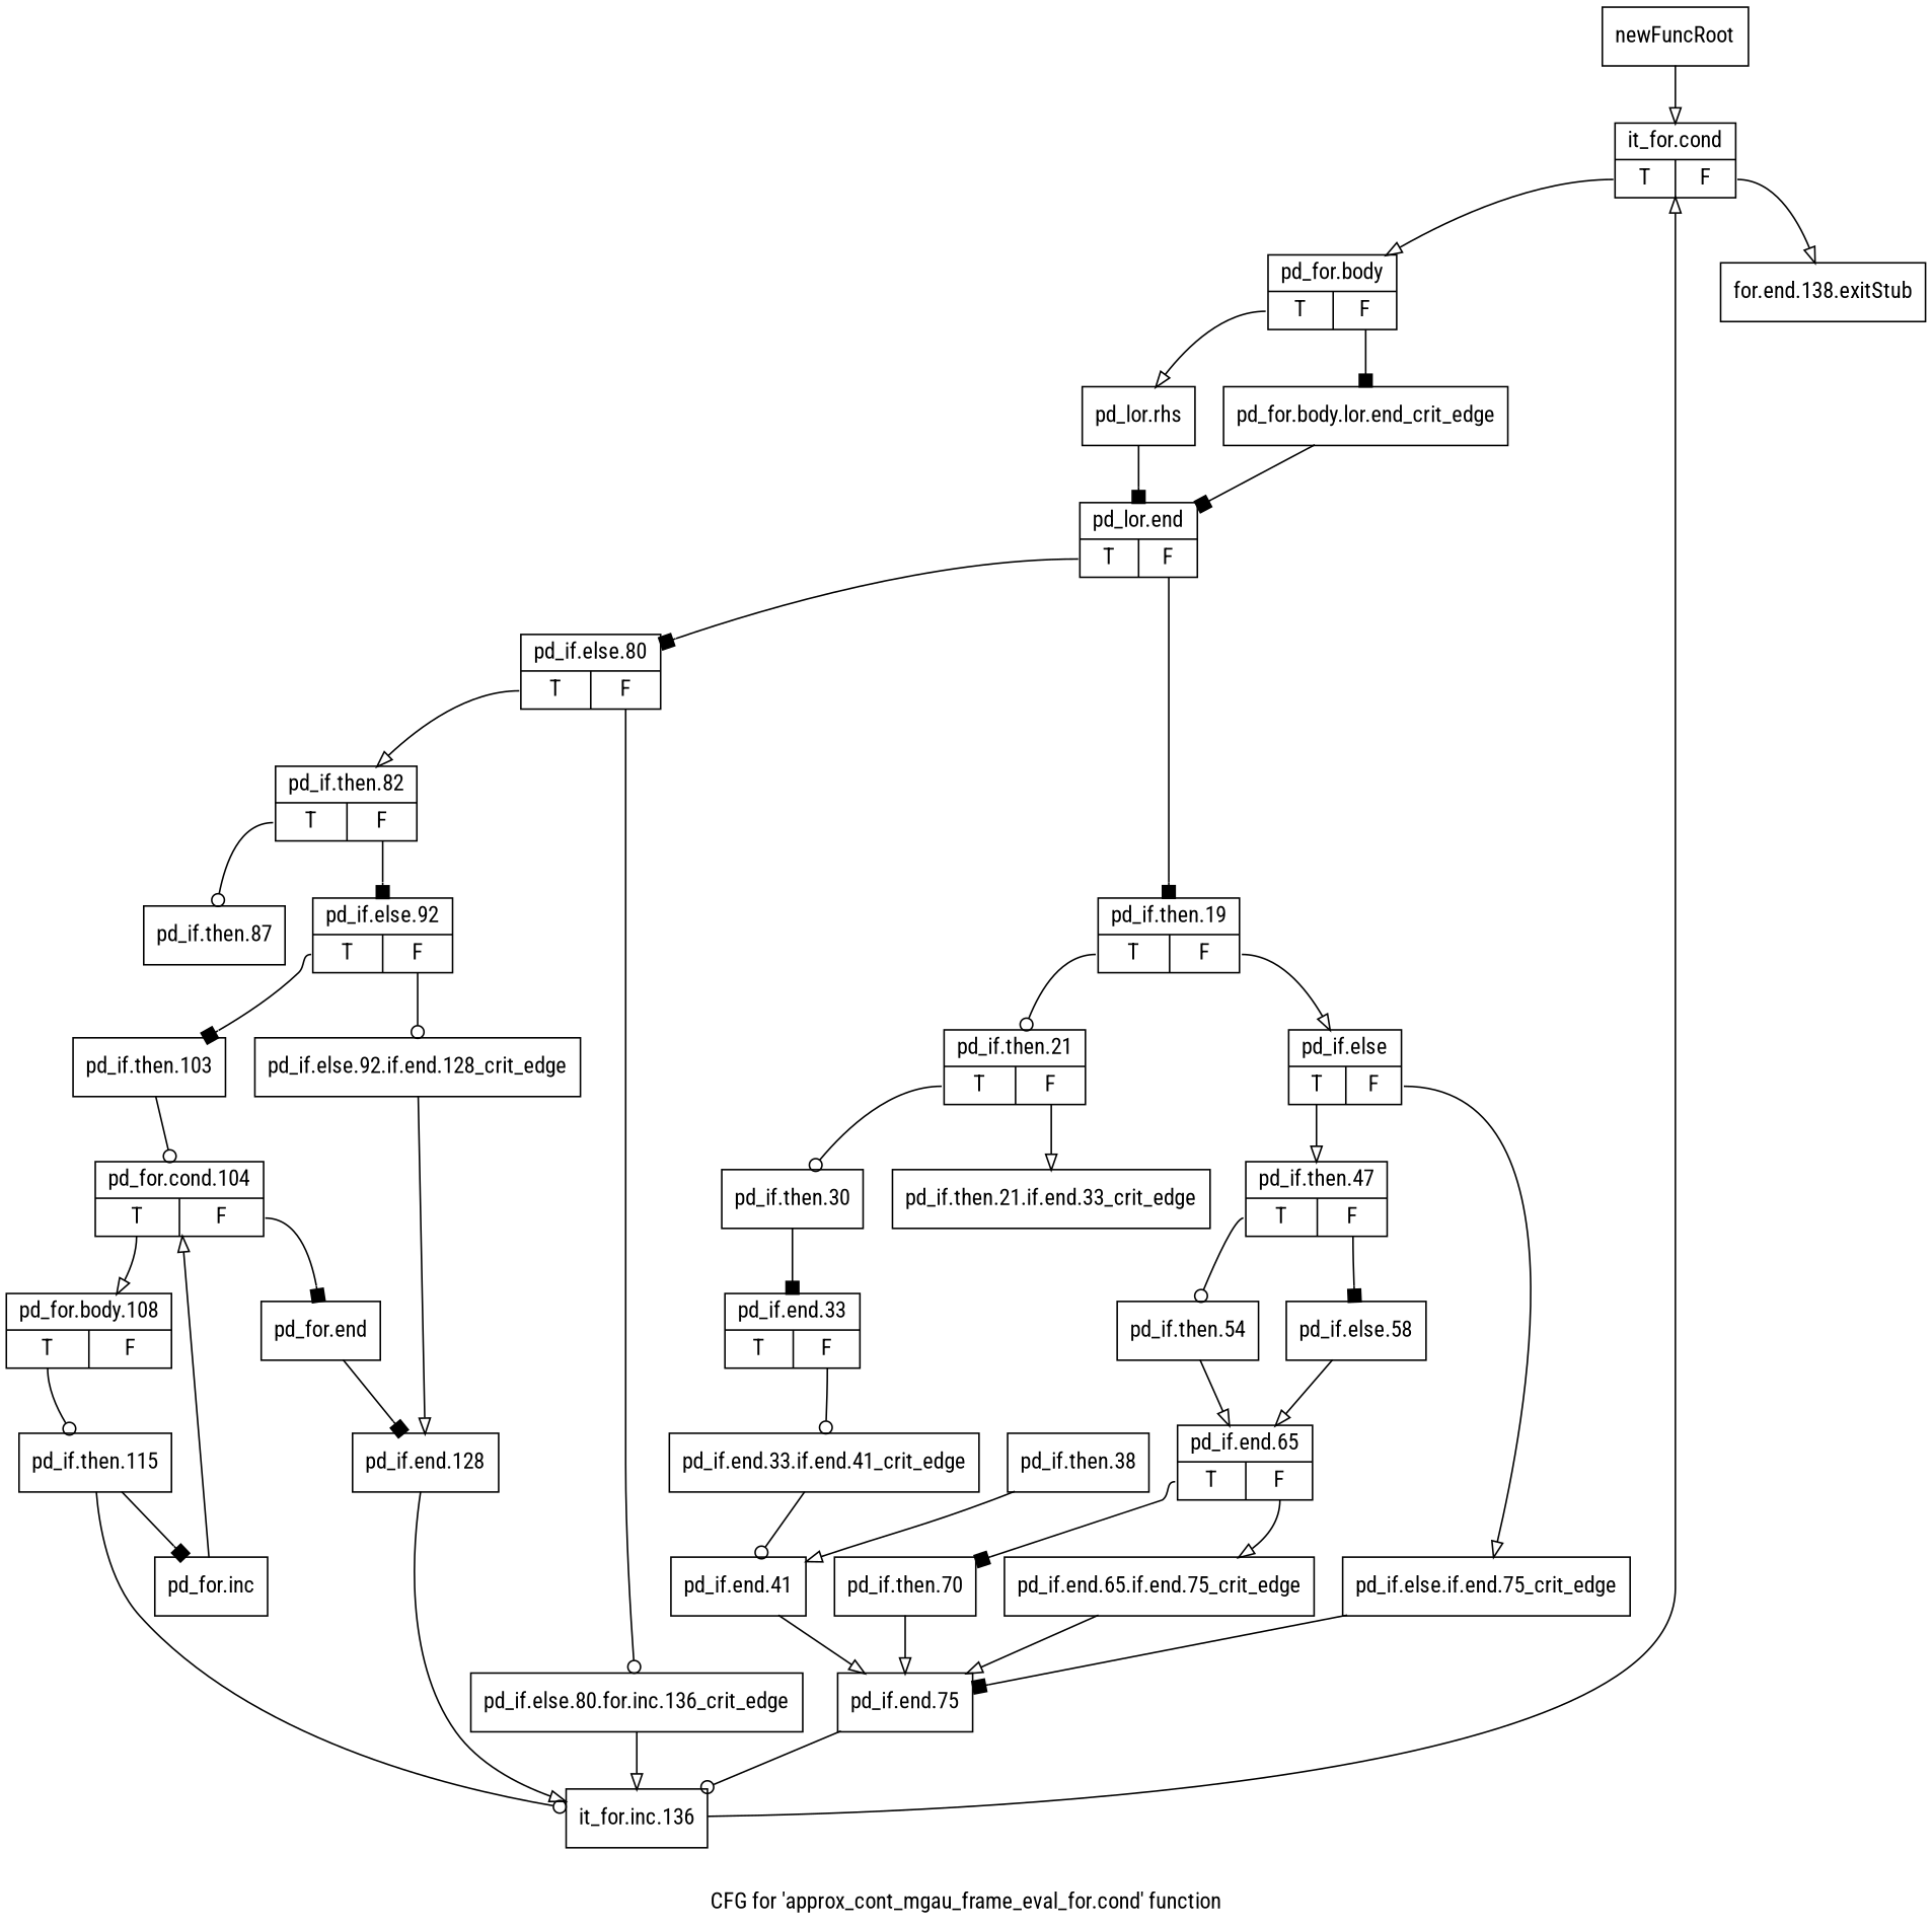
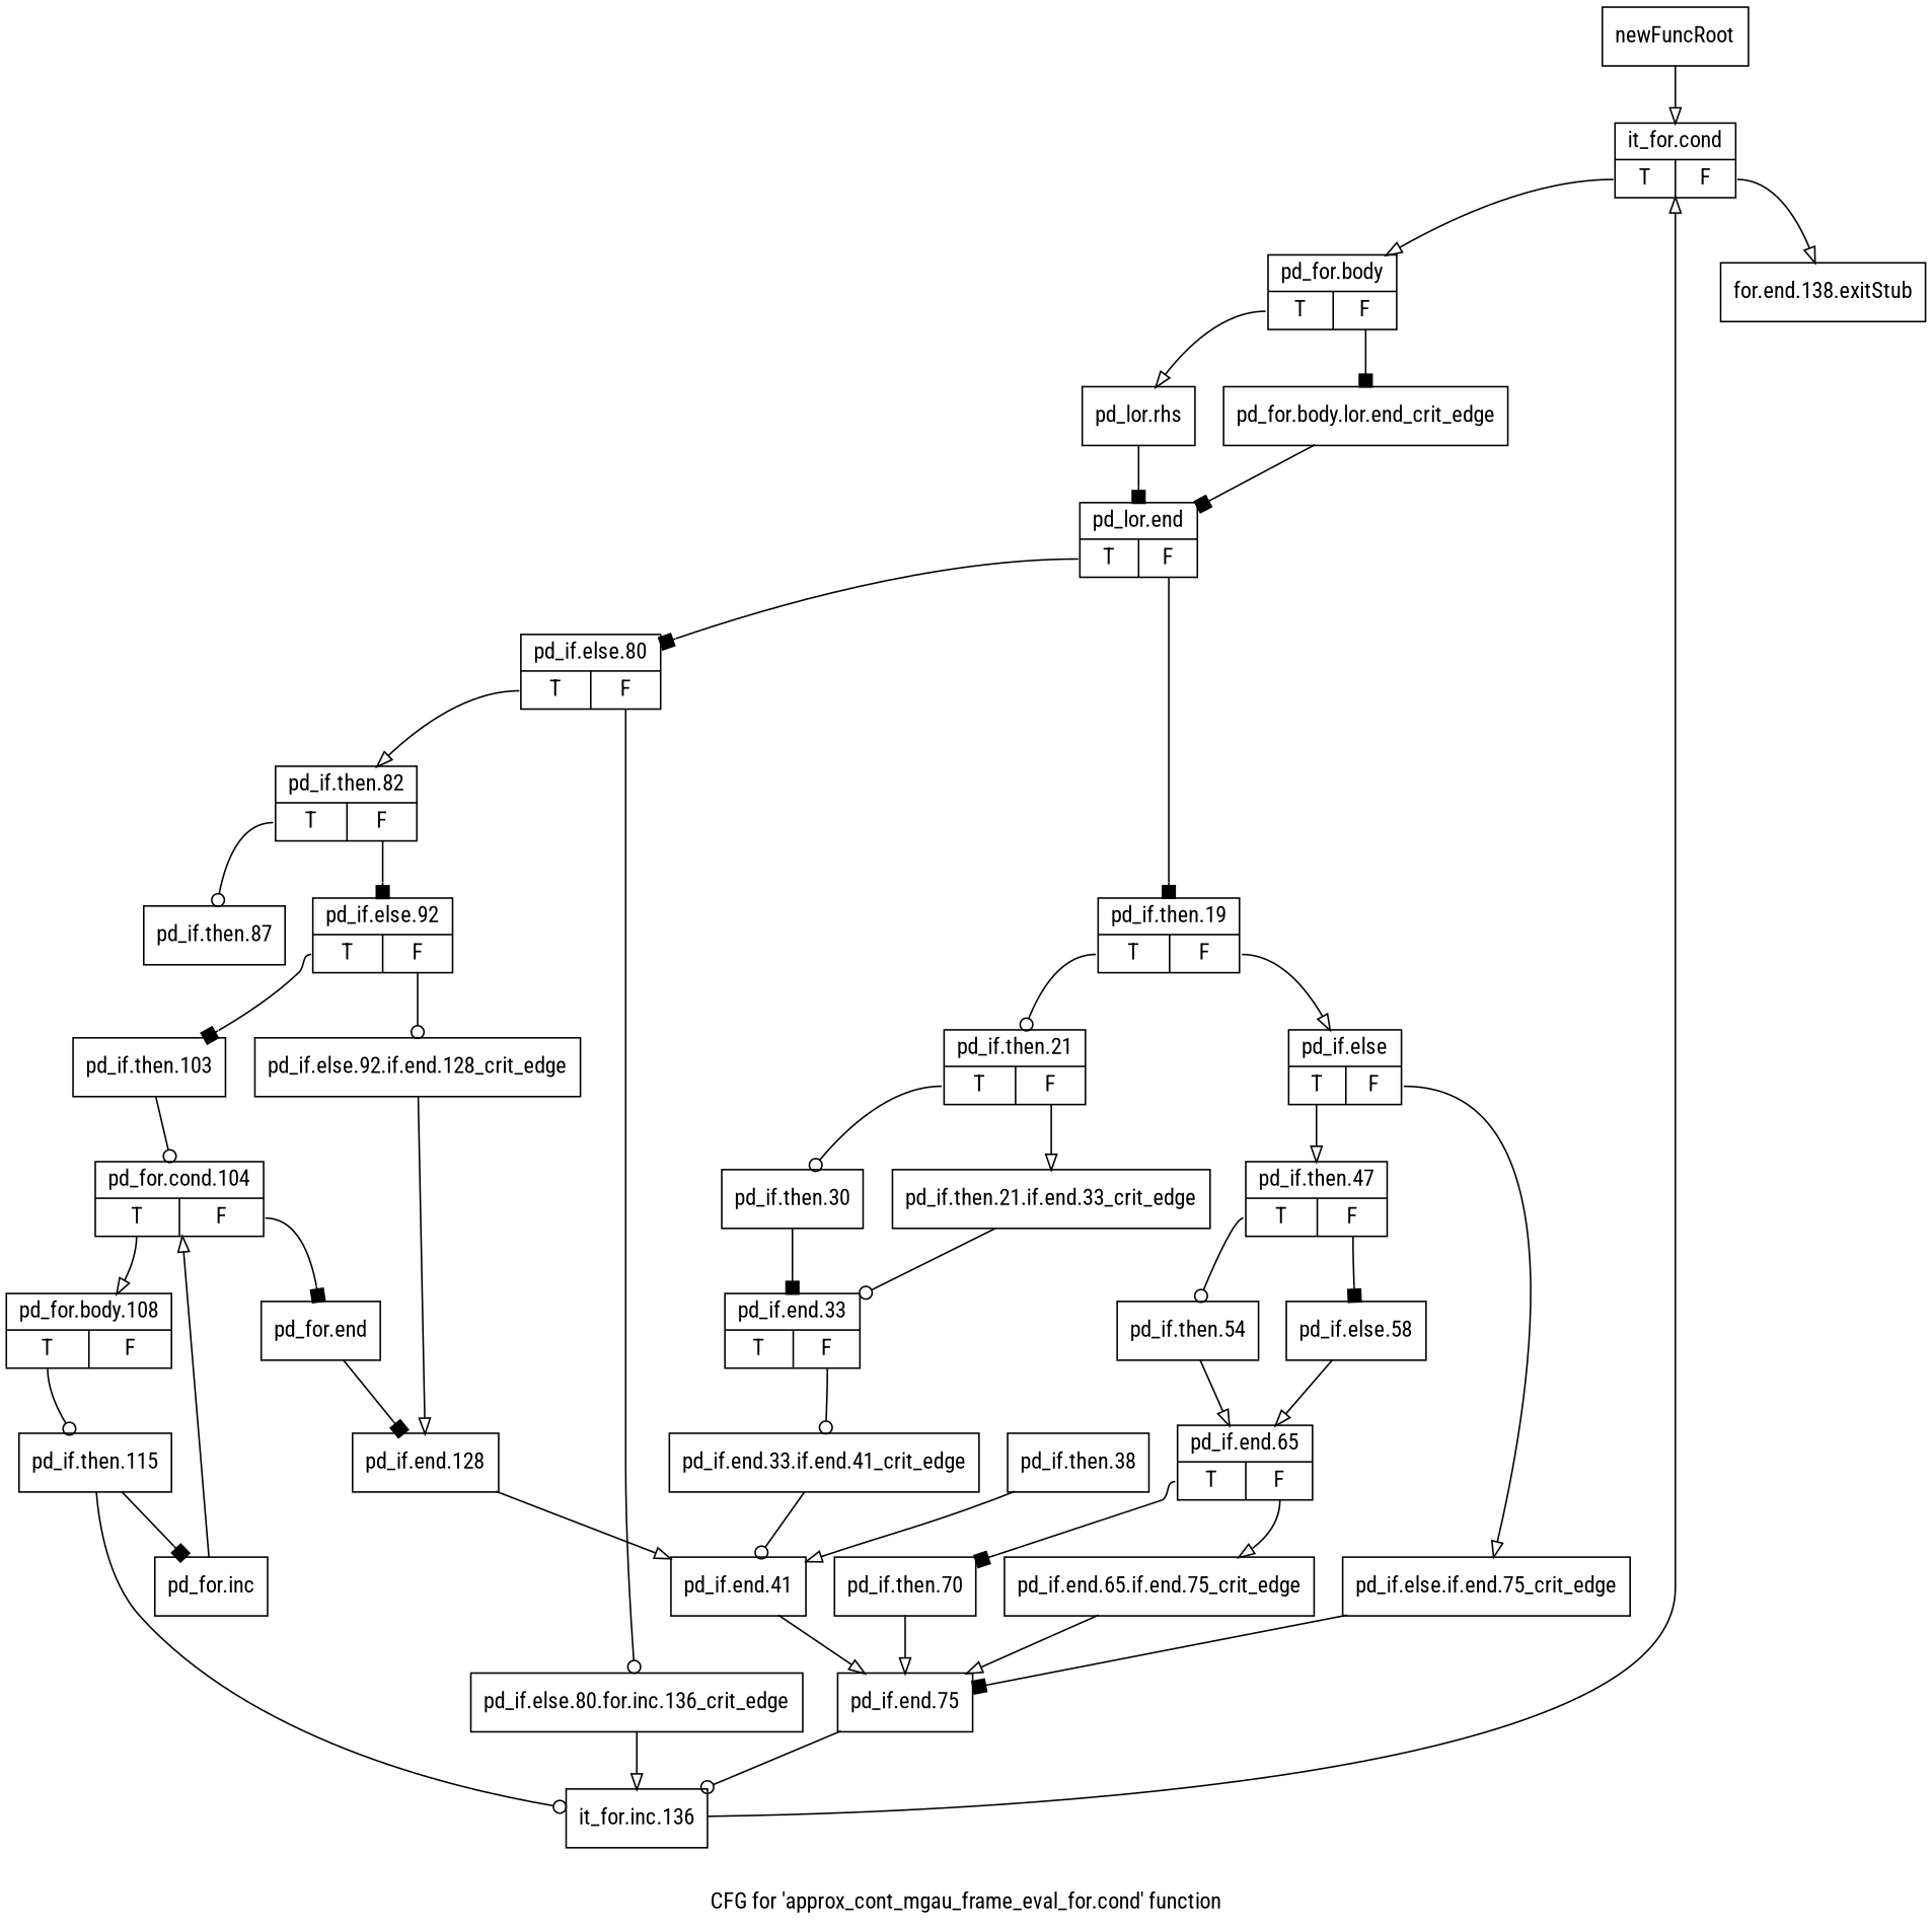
  digraph {
    fontname="Roboto Condensed"
    label="CFG for 'approx_cont_mgau_frame_eval_for.cond' function"
    node [fontname="Roboto Condensed" shape=record]
    edge [arrowhead=onormal fontname="Roboto Condensed"]
    n1 [label="{newFuncRoot}"]
    n2 [label="{it_for.cond|{<s0>T|<s1>F}}"]
    n3 [label="{for.end.138.exitStub}"]
    n4 [label="{pd_for.body|{<s0>T|<s1>F}}"]
    n5 [label="{pd_lor.rhs}"]
    n6 [label="{pd_for.body.lor.end_crit_edge}"]
    n7 [label="{pd_lor.end|{<s0>T|<s1>F}}"]
    n8 [label="{pd_if.else.80|{<s0>T|<s1>F}}"]
    n9 [label="{pd_if.then.19|{<s0>T|<s1>F}}"]
    n10 [label="{pd_if.then.82|{<s0>T|<s1>F}}"]
    n11 [label="{pd_if.else.80.for.inc.136_crit_edge}"]
    n12 [label="{pd_if.then.21|{<s0>T|<s1>F}}"]
    n13 [label="{pd_if.else|{<s0>T|<s1>F}}"]
    n14 [label="{pd_if.then.87}"]
    n15 [label="{pd_if.else.92|{<s0>T|<s1>F}}"]
    n16 [label="{it_for.inc.136}"]
    n17 [label="{pd_if.then.30}"]
    n18 [label="{pd_if.then.21.if.end.33_crit_edge}"]
    n19 [label="{pd_if.then.47|{<s0>T|<s1>F}}"]
    n20 [label="{pd_if.else.if.end.75_crit_edge}"]
    n21 [label="{pd_if.end.33|{<s0>T|<s1>F}}"]
    n22 [label="{pd_if.then.54}"]
    n23 [label="{pd_if.else.58}"]
    n24 [label="{pd_if.end.75}"]
    n25 [label="{pd_if.end.65|{<s0>T|<s1>F}}"]
    n26 [label="{pd_if.then.70}"]
    n27 [label="{pd_if.end.65.if.end.75_crit_edge}"]
    n28 [label="{pd_if.end.33.if.end.41_crit_edge}"]
    n29 [label="{pd_if.then.38}"]
    n30 [label="{pd_if.end.41}"]
    n31 [label="{pd_if.then.103}"]
    n32 [label="{pd_if.else.92.if.end.128_crit_edge}"]
    n33 [label="{pd_for.cond.104|{<s0>T|<s1>F}}"]
    n34 [label="{pd_if.end.128}"]
    n35 [label="{pd_for.body.108|{<s0>T|<s1>F}}"]
    n36 [label="{pd_for.end}"]
    n37 [label="{pd_if.then.115}"]
    n38 [label="{pd_for.inc}"]
    n1 -> n2
    n2 -> n3 [tailport=s1]
    n2 -> n4 [tailport=s0]
    n4 -> n5 [tailport=s0]
    n4 -> n6 [arrowhead=box tailport=s1]
    n5 -> n7 [arrowhead=box]
    n6 -> n7 [arrowhead=box]
    n7 -> n8 [arrowhead=box tailport=s0]
    n7 -> n9 [arrowhead=box tailport=s1]
    n8 -> n10 [tailport=s0]
    n8 -> n11 [arrowhead=odot tailport=s1]
    n9 -> n12 [arrowhead=odot tailport=s0]
    n9 -> n13 [tailport=s1]
    n10 -> n14 [arrowhead=odot tailport=s0]
    n10 -> n15 [arrowhead=box tailport=s1]
    n11 -> n16
    n12 -> n17 [arrowhead=odot tailport=s0]
    n12 -> n18 [tailport=s1]
    n13 -> n19 [tailport=s0]
    n13 -> n20 [tailport=s1]
    n15 -> n31 [arrowhead=box tailport=s0]
    n15 -> n32 [arrowhead=odot tailport=s1]
    n16 -> n2
    n17 -> n21 [arrowhead=box]
+   n18 -> n21 [arrowhead=odot]
    n19 -> n22 [arrowhead=odot tailport=s0]
    n19 -> n23 [arrowhead=box tailport=s1]
    n20 -> n24 [arrowhead=box]
    n21 -> n28 [arrowhead=odot tailport=s1]
    n22 -> n25
    n23 -> n25
    n24 -> n16 [arrowhead=odot]
    n25 -> n26 [arrowhead=box tailport=s0]
    n25 -> n27 [tailport=s1]
    n26 -> n24
    n27 -> n24
    n28 -> n30 [arrowhead=odot]
    n29 -> n30
    n30 -> n24
    n31 -> n33 [arrowhead=odot]
    n32 -> n34
    n33 -> n35 [tailport=s0]
    n33 -> n36 [arrowhead=box tailport=s1]
-   n34 -> n16
+   n34 -> n30
    n35 -> n37 [arrowhead=odot tailport=s0]
    n36 -> n34 [arrowhead=box]
    n37 -> n16 [arrowhead=odot]
    n37 -> n38 [arrowhead=box]
    n38 -> n33
  }
